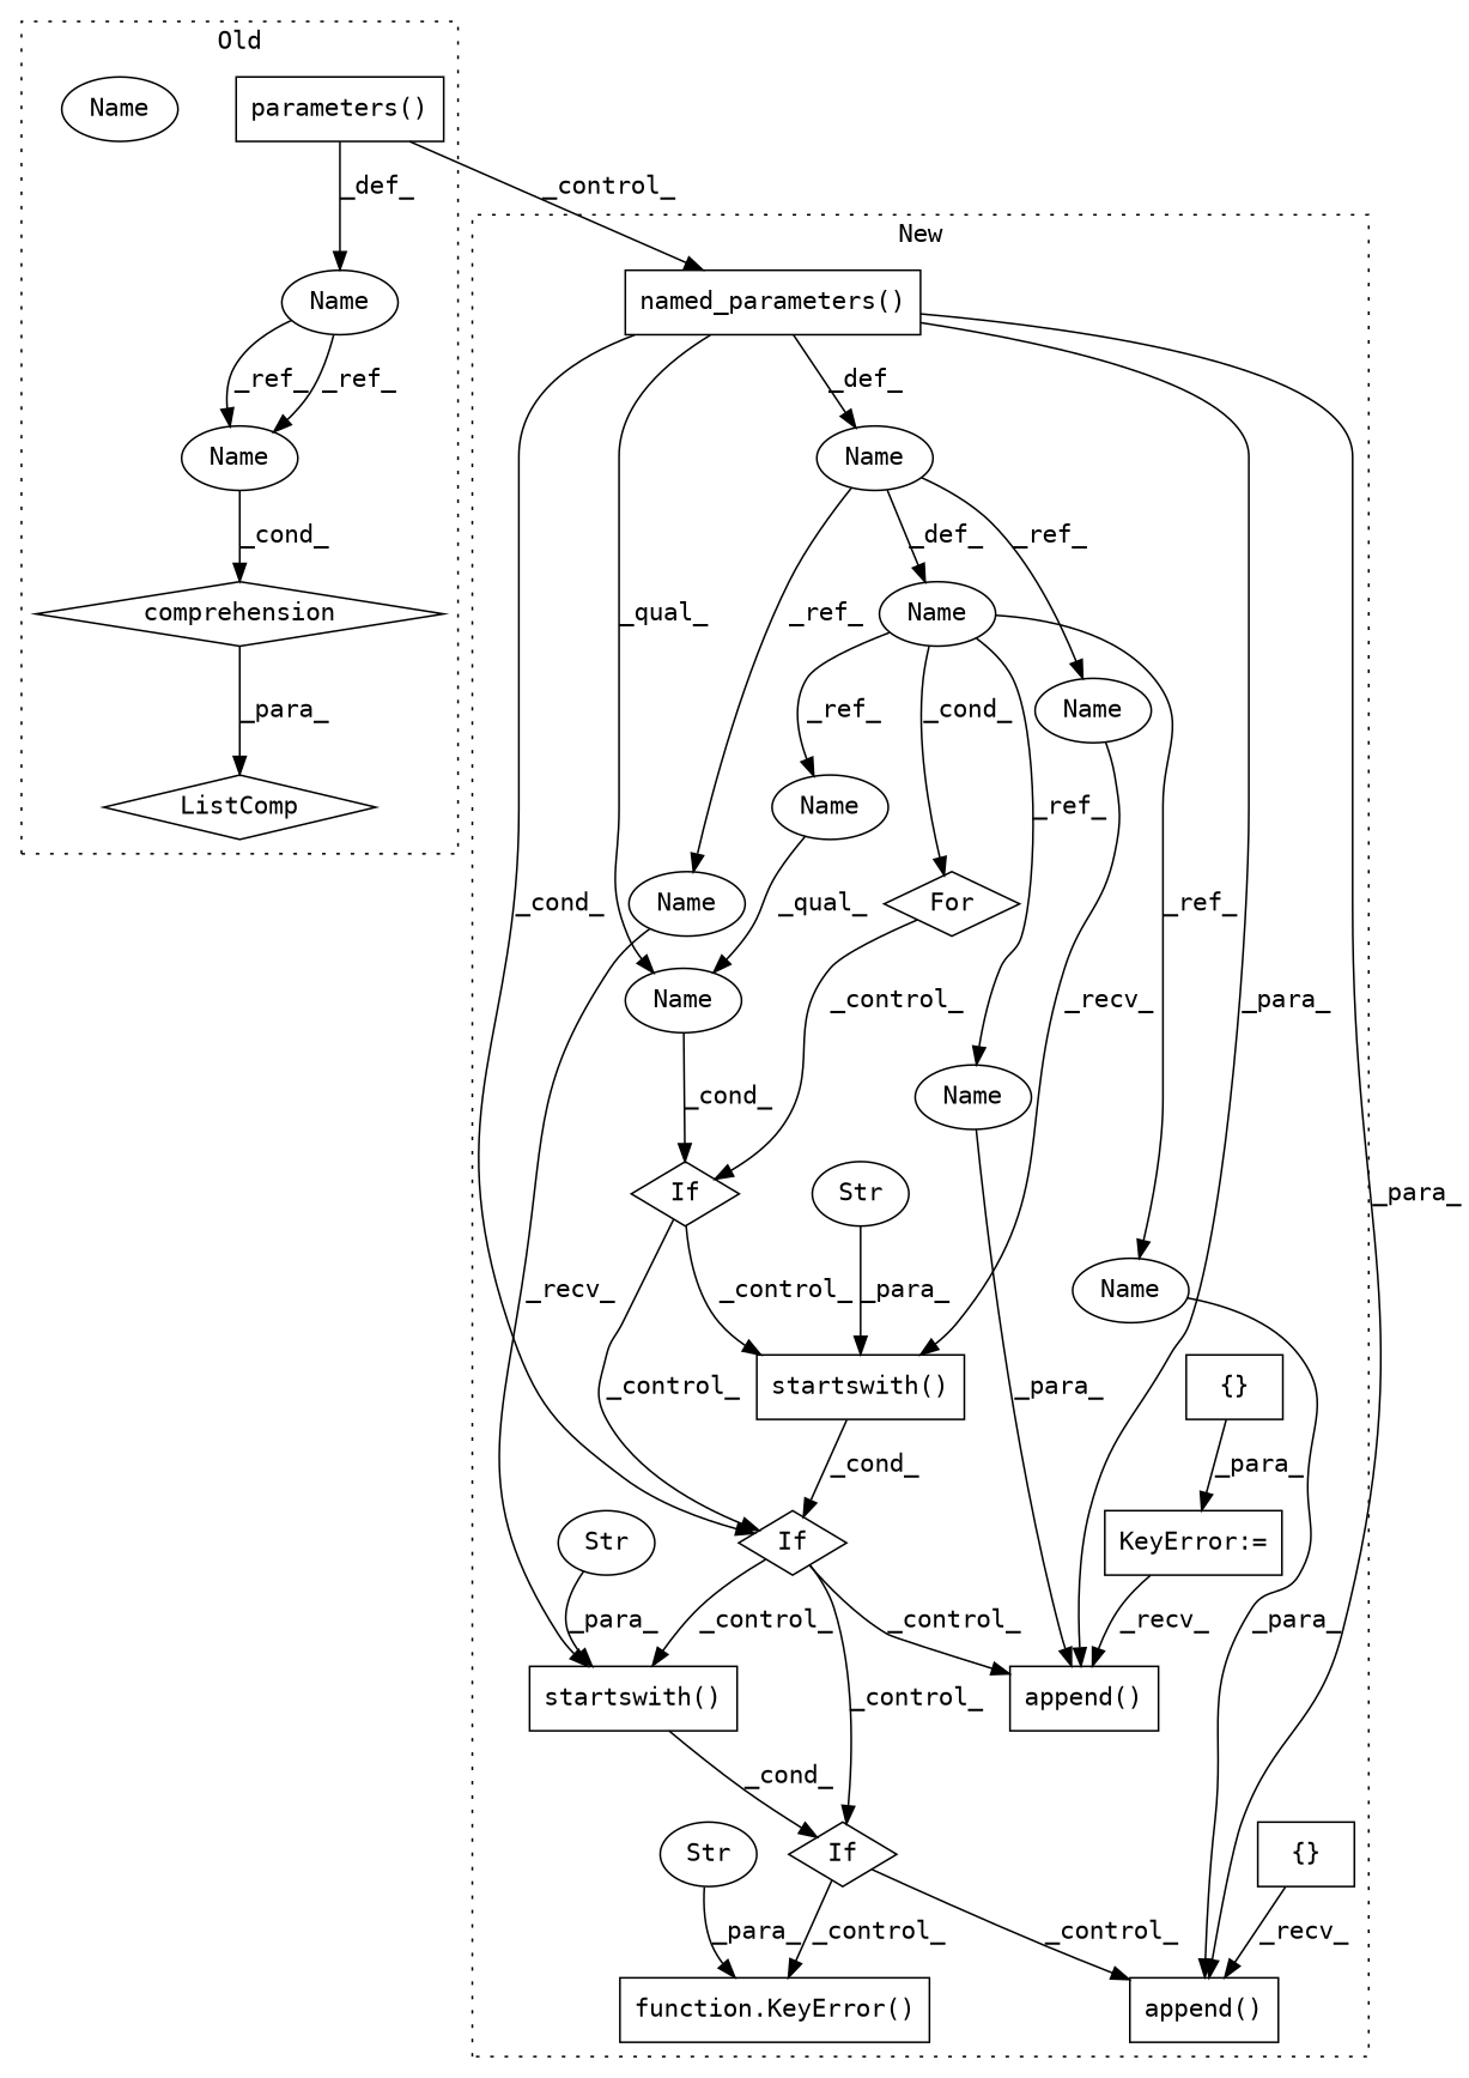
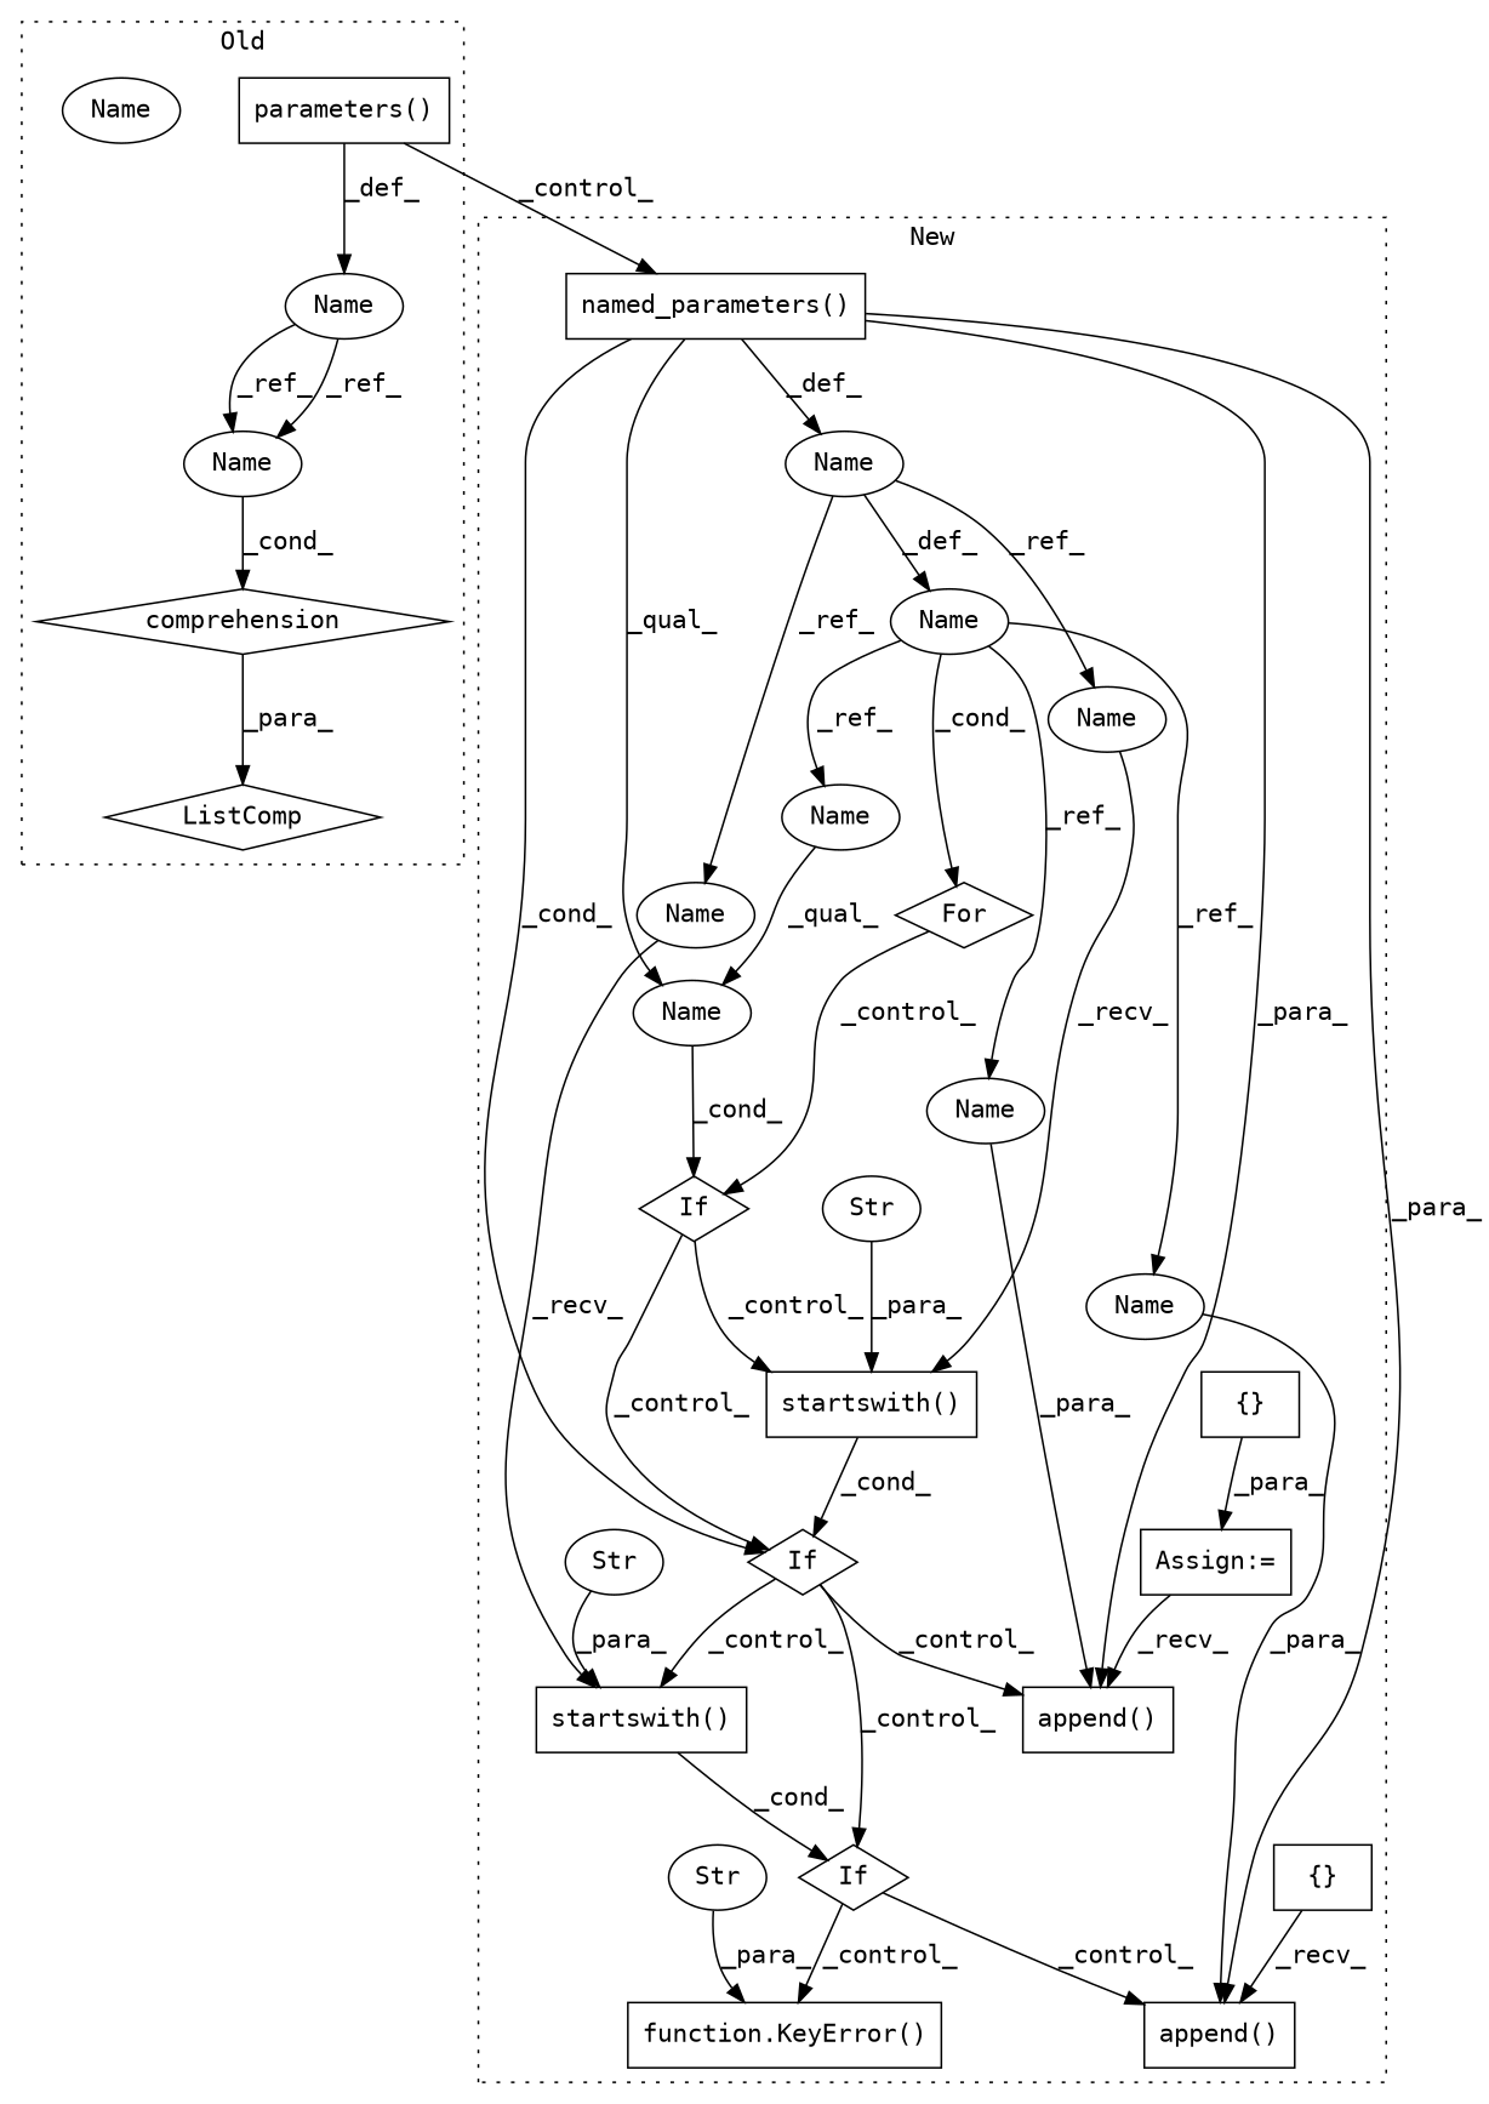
  digraph {
    fontname="DejaVu Sans Mono"
    node [a=87 fontname="DejaVu Sans Mono" l=1 s=3367 shape=ellipse]
    edge [fontname="DejaVu Sans Mono"]
    n1 [a=106 l=96 label=ListComp s=3357 shape=diamond]
    n2 [a=45 l=3 label=comprehension s=3369 shape=diamond]
    n3 [a=75 l=42 label="parameters()" s=3378 shape=box]
    n4 [label=Name s=3373]
    n5 [label=Name]
    n6 [label=Name]
    n7 [a=75 l="13,1" label="startswith()" s="3499,3522" shape=box]
    n8 [a=66 l=10 label=Str s=3512]
    n9 [a=96 l=3 label=If s=3496 shape=diamond]
    n10 [a=107 l="4,10" label=For s="3394,3454" shape=diamond]
    n11 [label=Name s=3401]
    n12 [a=96 l=0 label=If s=3582 shape=diamond]
    n13 [a=75 l="13,1" label="startswith()" s="3582,3613" shape=box]
    n14 [a=66 l=18 label=Str s=3595]
    n15 [a=96 l=3 label=If s=3464 shape=diamond]
    n16 [a=75 l=48 label="named_parameters()" s=3406 shape=box]
    n17 [a=75 l="21,1" label="append()" s="3632,3654" shape=box]
    n18 [a=59 l="2,1" label="{}" s="3387,3387" shape=box]
    n19 [a=75 l="21,1" label="append()" s="3541,3563" shape=box]
    n20 [a=59 l="2,1" label="{}" s="3364,3364" shape=box]
    n21 [label=Name s=3398]
    n22 [l=15 label=Name s=3467]
    n23 [a=75 l="9,1" label="function.KeyError()" s="3696,3733" shape=box]
    n24 [a=66 l=28 label=Str s=3705]
-   n25 [a=68 l=3 label="KeyError:=" s=3361 shape=box]
+   n25 [a=68 l=3 label="Assign:=" s=3361 shape=box]
    n26 [label=Name s=3562]
    n27 [label=Name s=3653]
    n28 [label=Name s=3467]
    n29 [label=Name s=3499]
    n30 [label=Name s=3582]
    subgraph cluster_1 {
      label=Old
      style=dotted
      n1
      n2
      n3
      n4
      n5
      n6
    }
    subgraph cluster_2 {
      label=New
      style=dotted
      n7
      n8
      n9
      n10
      n11
      n12
      n13
      n14
      n15
      n16
      n17
      n18
      n19
      n20
      n21
      n22
      n23
      n24
      n25
      n26
      n27
      n28
      n29
      n30
    }
    n2 -> n1 [label=_para_]
    n3 -> n4 [label=_def_]
    n3 -> n16 [label=_control_]
    n4 -> n6 [label=_ref_]
    n4 -> n6 [label=_ref_]
    n6 -> n2 [label=_cond_]
    n7 -> n9 [label=_cond_]
    n8 -> n7 [label=_para_]
    n9 -> n12 [label=_control_]
    n9 -> n13 [label=_control_]
    n9 -> n19 [label=_control_]
    n10 -> n15 [label=_control_]
    n11 -> n10 [label=_cond_]
    n11 -> n26 [label=_ref_]
    n11 -> n27 [label=_ref_]
    n11 -> n28 [label=_ref_]
    n12 -> n17 [label=_control_]
    n12 -> n23 [label=_control_]
    n13 -> n12 [label=_cond_]
    n14 -> n13 [label=_para_]
    n15 -> n7 [label=_control_]
    n15 -> n9 [label=_control_]
    n16 -> n9 [label=_cond_]
    n16 -> n17 [label=_para_]
    n16 -> n19 [label=_para_]
    n16 -> n21 [label=_def_]
    n16 -> n22 [label=_qual_]
    n18 -> n17 [label=_recv_]
    n20 -> n25 [label=_para_]
    n21 -> n11 [label=_def_]
    n21 -> n29 [label=_ref_]
    n21 -> n30 [label=_ref_]
    n22 -> n15 [label=_cond_]
    n24 -> n23 [label=_para_]
    n25 -> n19 [label=_recv_]
    n26 -> n19 [label=_para_]
    n27 -> n17 [label=_para_]
    n28 -> n22 [label=_qual_]
    n29 -> n7 [label=_recv_]
    n30 -> n13 [label=_recv_]
  }
